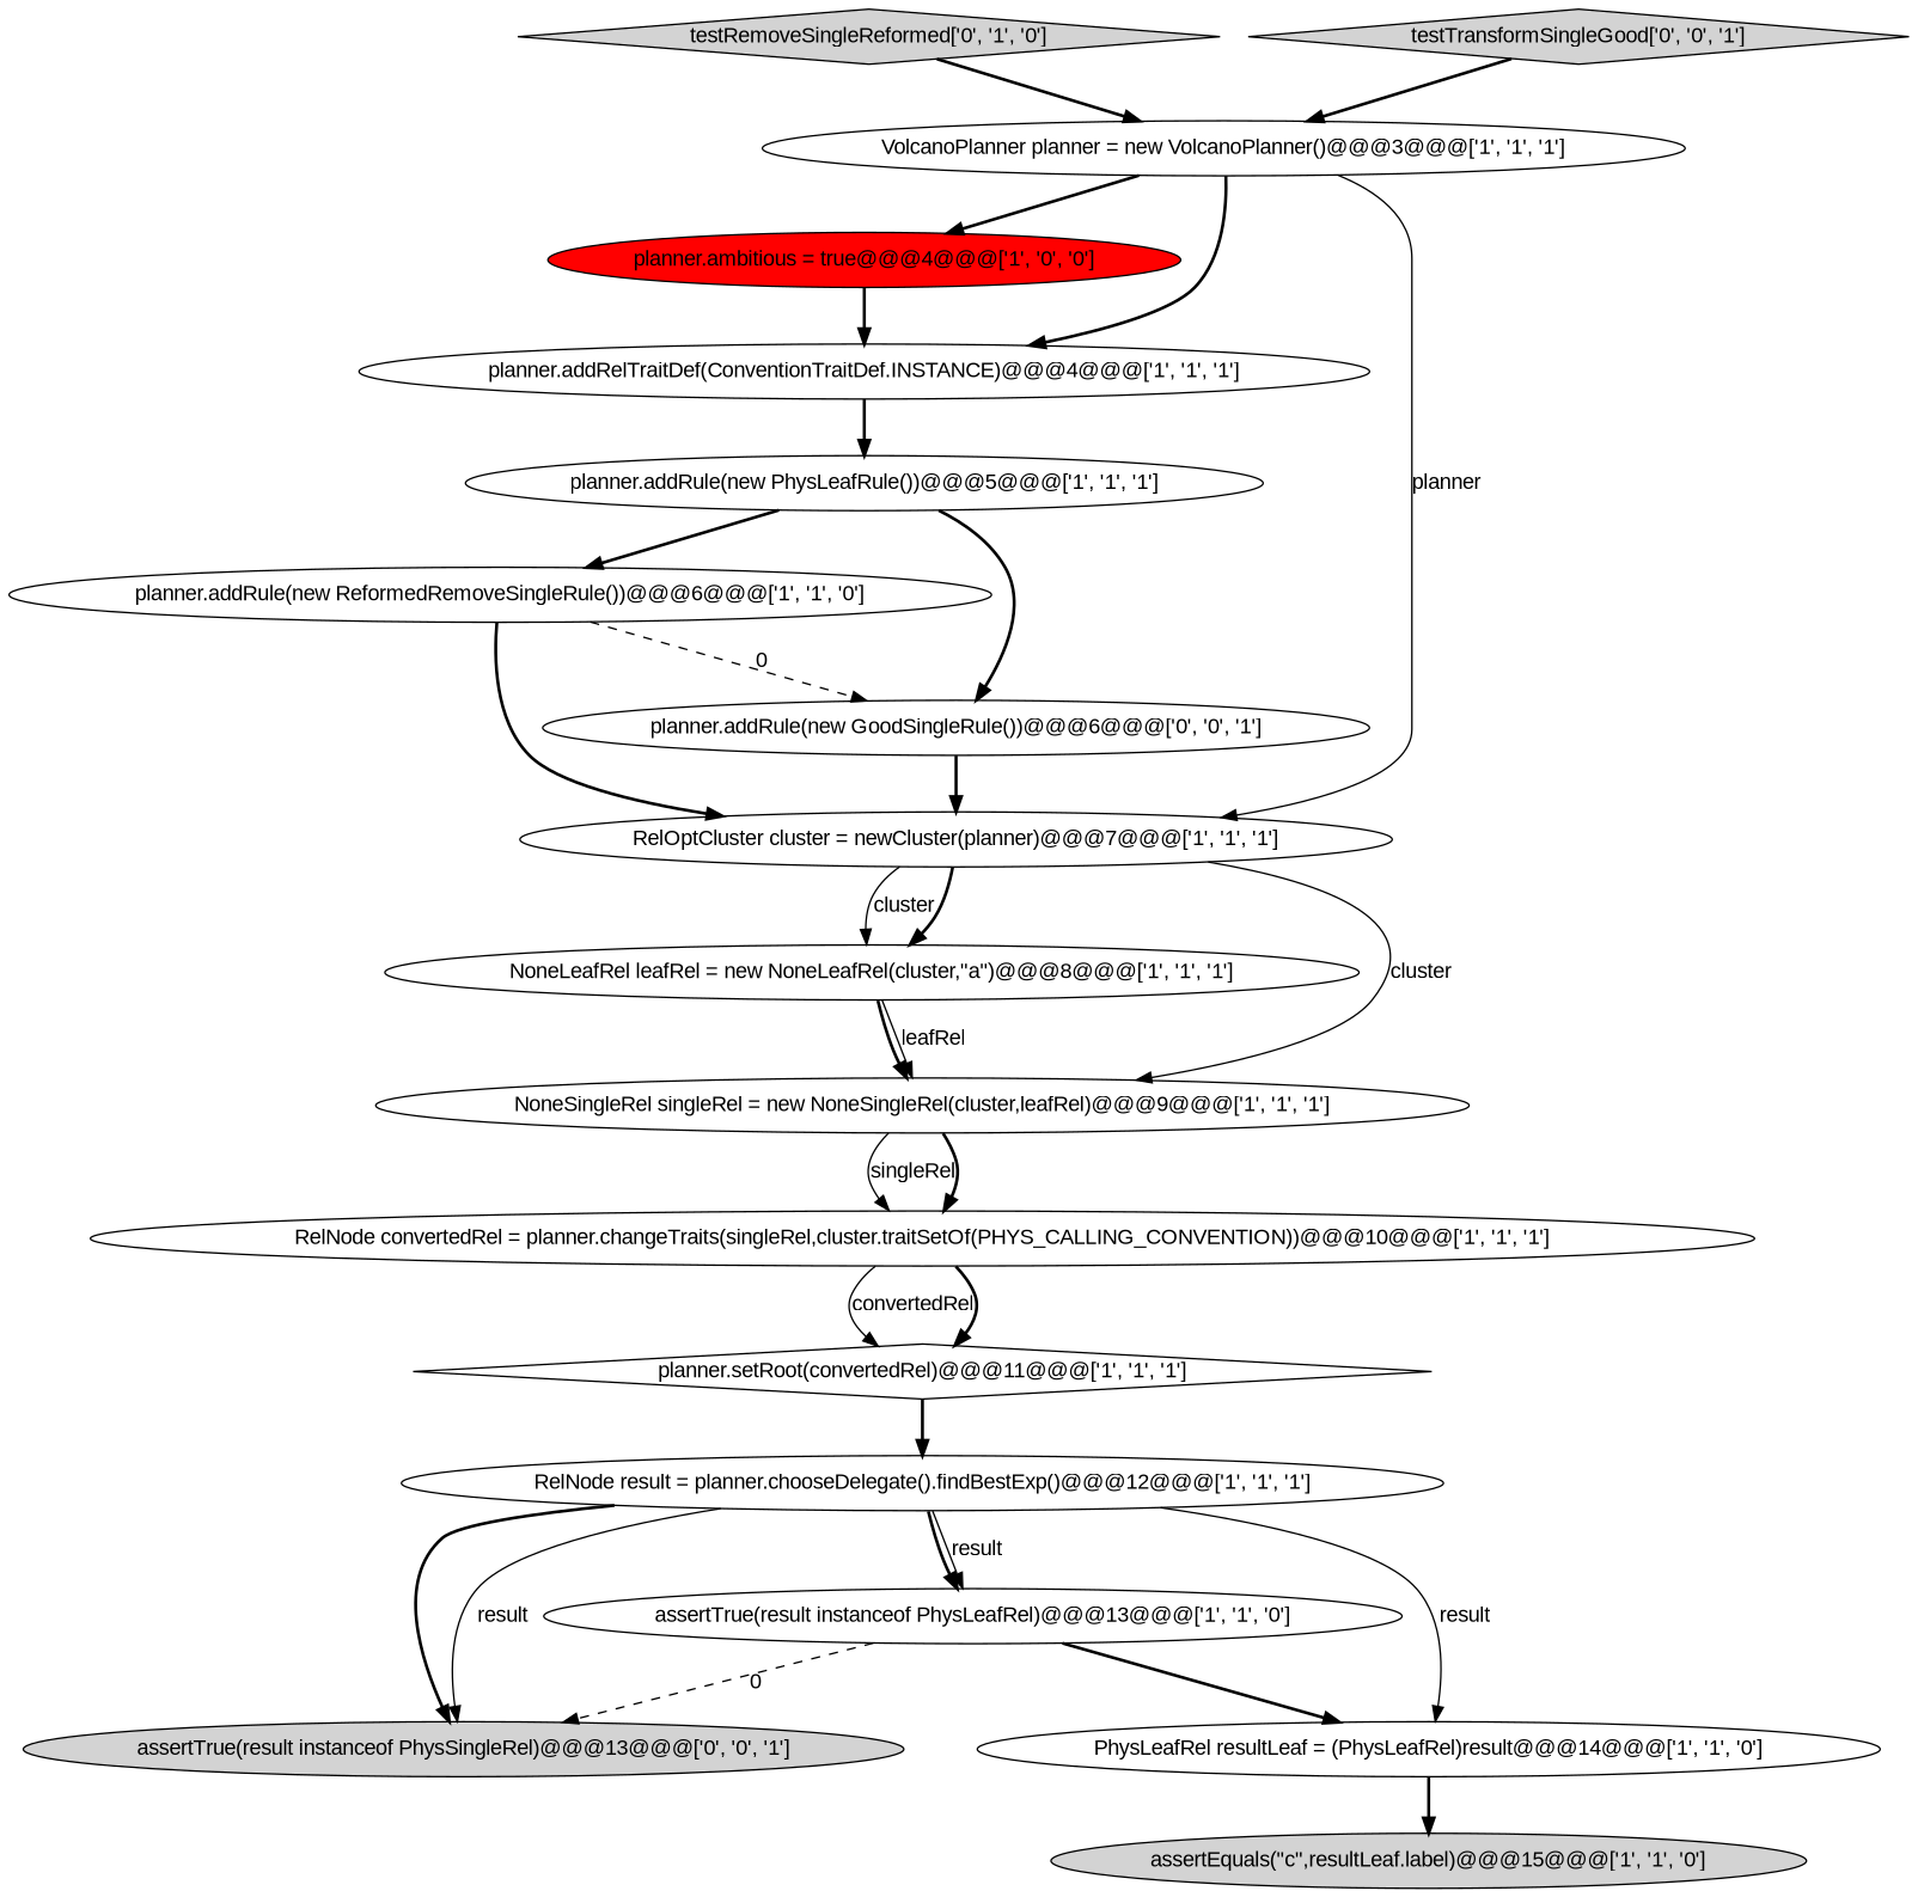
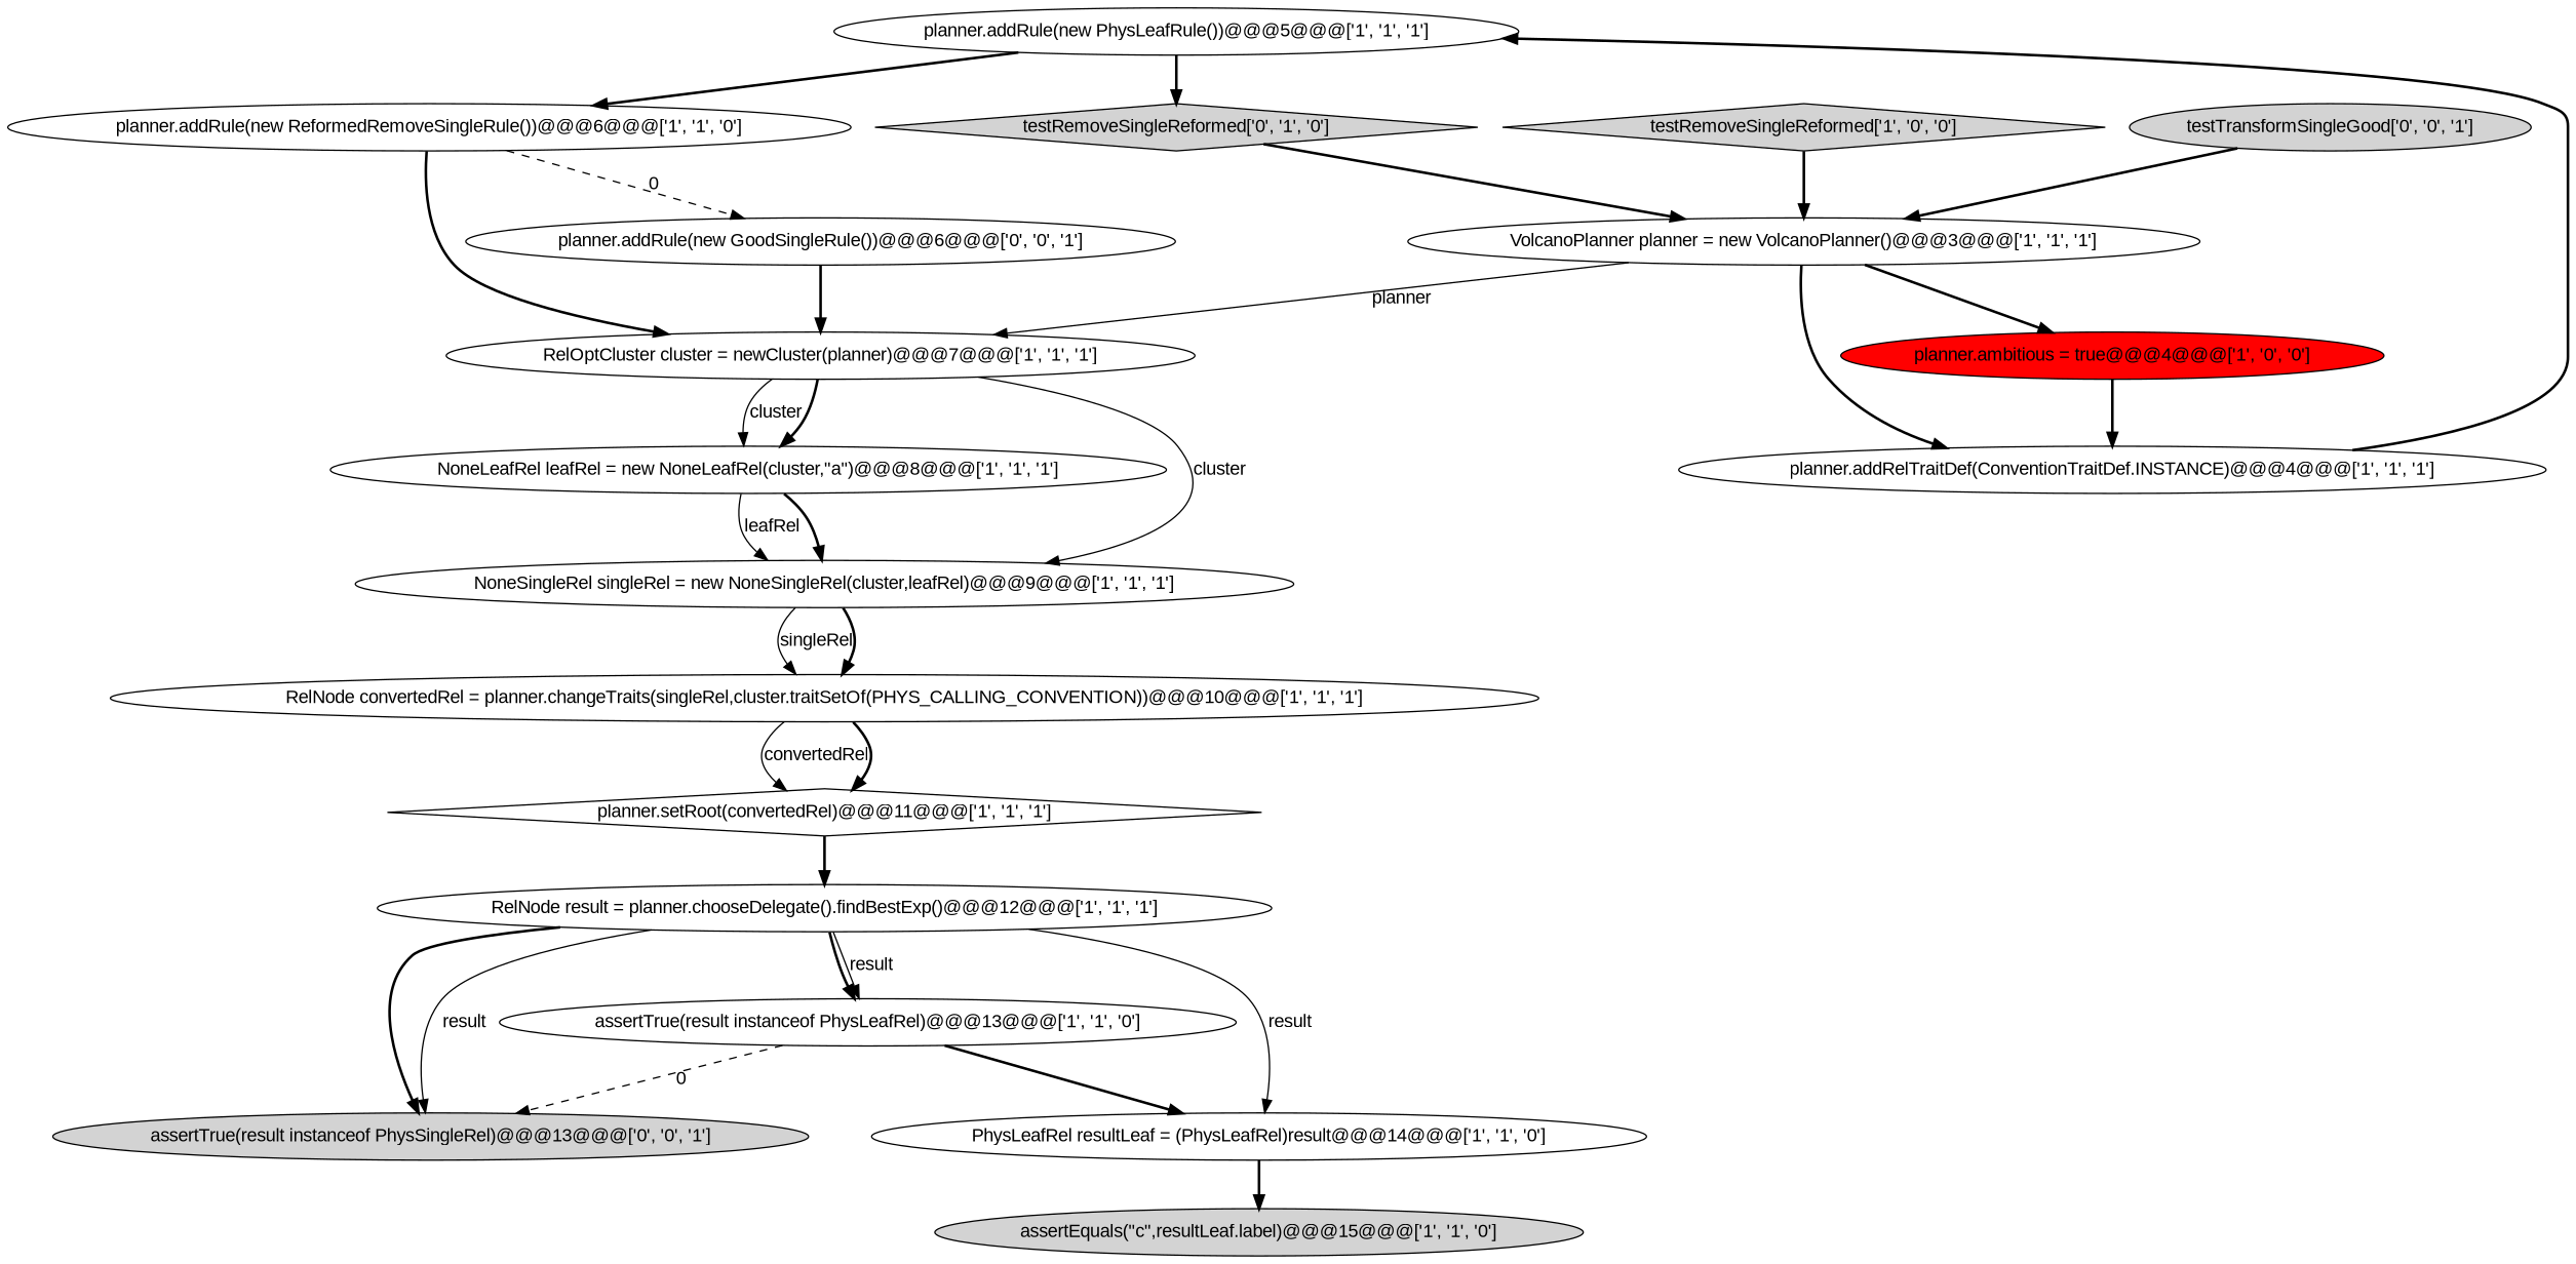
  digraph {
    fontname="Liberation Sans"
    node [fillcolor=white fontname="Liberation Sans" shape=ellipse style=filled]
    edge [fontname="Liberation Sans" style=bold]
    n1 [fillcolor=lightgray label="assertTrue(result instanceof PhysSingleRel)@@@13@@@['0', '0', '1']"]
    n2 [fillcolor=red label="planner.ambitious = true@@@4@@@['1', '0', '0']"]
    n3 [label="planner.addRelTraitDef(ConventionTraitDef.INSTANCE)@@@4@@@['1', '1', '1']"]
    n4 [label="planner.addRule(new PhysLeafRule())@@@5@@@['1', '1', '1']"]
    n5 [label="NoneLeafRel leafRel = new NoneLeafRel(cluster,\"a\")@@@8@@@['1', '1', '1']"]
    n6 [label="NoneSingleRel singleRel = new NoneSingleRel(cluster,leafRel)@@@9@@@['1', '1', '1']"]
    n7 [label="RelNode convertedRel = planner.changeTraits(singleRel,cluster.traitSetOf(PHYS_CALLING_CONVENTION))@@@10@@@['1', '1', '1']"]
    n8 [label="RelNode result = planner.chooseDelegate().findBestExp()@@@12@@@['1', '1', '1']"]
    n9 [label="PhysLeafRel resultLeaf = (PhysLeafRel)result@@@14@@@['1', '1', '0']"]
    n10 [label="assertTrue(result instanceof PhysLeafRel)@@@13@@@['1', '1', '0']"]
    n11 [fillcolor=lightgray label="assertEquals(\"c\",resultLeaf.label)@@@15@@@['1', '1', '0']"]
    n12 [label="planner.setRoot(convertedRel)@@@11@@@['1', '1', '1']" shape=diamond]
    n13 [label="planner.addRule(new ReformedRemoveSingleRule())@@@6@@@['1', '1', '0']"]
    n14 [label="planner.addRule(new GoodSingleRule())@@@6@@@['0', '0', '1']"]
    n15 [label="RelOptCluster cluster = newCluster(planner)@@@7@@@['1', '1', '1']"]
    n16 [fillcolor=lightgray label="testRemoveSingleReformed['0', '1', '0']" shape=diamond]
    n17 [label="VolcanoPlanner planner = new VolcanoPlanner()@@@3@@@['1', '1', '1']"]
-   n19 [fillcolor=lightgray label="testTransformSingleGood['0', '0', '1']" shape=diamond]
+   n18 [fillcolor=lightgray label="testRemoveSingleReformed['1', '0', '0']" shape=diamond]
+   n19 [fillcolor=lightgray label="testTransformSingleGood['0', '0', '1']"]
    n2 -> n3
    n3 -> n4
    n4 -> n13
-   n4 -> n14
+   n4 -> n16
    n5 -> n6
    n5 -> n6 [label=leafRel style=solid]
    n6 -> n7 [label=singleRel style=solid]
    n6 -> n7
    n7 -> n12 [label=convertedRel style=solid]
    n7 -> n12
    n8 -> n1
    n8 -> n1 [label=result style=solid]
    n8 -> n9 [label=result style=solid]
    n8 -> n10
    n8 -> n10 [label=result style=solid]
    n9 -> n11
    n10 -> n1 [label=0 style=dashed]
    n10 -> n9
    n12 -> n8
    n13 -> n14 [label=0 style=dashed]
    n13 -> n15
    n14 -> n15
    n15 -> n5 [label=cluster style=solid]
    n15 -> n5
    n15 -> n6 [label=cluster style=solid]
    n16 -> n17
    n17 -> n2
    n17 -> n3
    n17 -> n15 [label=planner style=solid]
+   n18 -> n17
    n19 -> n17
  }
